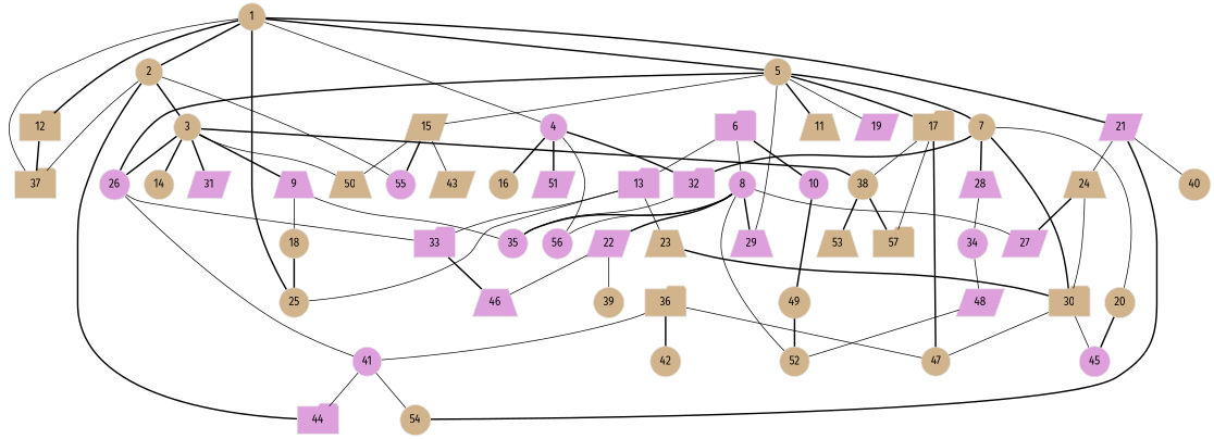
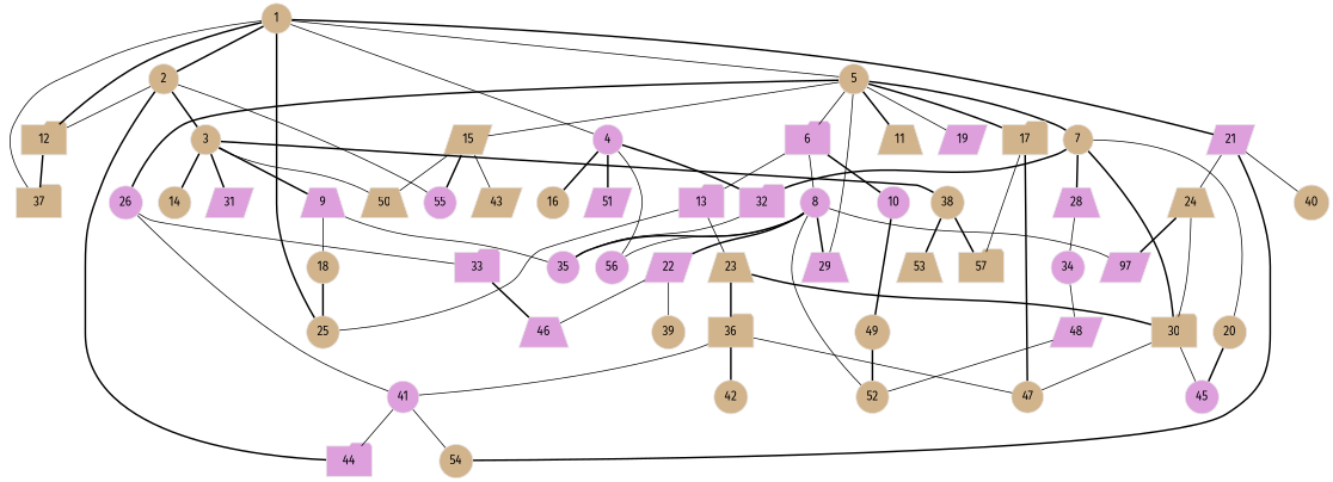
  graph {
    fontname="Fira Sans"
    node [color=gray90 fillcolor=tan fontname="Fira Sans" shape=circle style=filled]
    edge [fontname="Fira Sans" style=solid]
    1
    2
    4 [fillcolor=plum]
    5
    12 [shape=folder]
    21 [fillcolor=plum shape=parallelogram]
    25
    37 [shape=folder]
    3
    44 [fillcolor=plum shape=folder]
    55 [fillcolor=plum]
    16
    32 [fillcolor=plum shape=folder]
    51 [fillcolor=plum shape=parallelogram]
    56 [fillcolor=plum]
    26 [fillcolor=plum]
    6 [fillcolor=plum shape=folder]
    7
    11 [shape=trapezium]
    15 [shape=parallelogram]
    17 [shape=folder]
    19 [fillcolor=plum shape=parallelogram]
    29 [fillcolor=plum shape=trapezium]
    24 [shape=trapezium]
    40
    54
    9 [fillcolor=plum shape=trapezium]
    14
    31 [fillcolor=plum shape=parallelogram]
    38
    50 [shape=trapezium]
    18
    35 [fillcolor=plum]
    33 [fillcolor=plum shape=folder]
    41 [fillcolor=plum]
    57 [shape=folder]
    53 [shape=trapezium]
    8 [fillcolor=plum]
    10 [fillcolor=plum]
    13 [fillcolor=plum shape=folder]
    20
    28 [fillcolor=plum shape=trapezium]
    30 [shape=folder]
    43 [shape=parallelogram]
    47
    22 [fillcolor=plum shape=parallelogram]
-   27 [fillcolor=plum shape=parallelogram]
+   27 [fillcolor=plum shape=parallelogram label=97]
    52
    49
    23 [shape=trapezium]
    45 [fillcolor=plum]
    34 [fillcolor=plum]
    39
    46 [fillcolor=plum shape=trapezium]
    36 [shape=folder]
    42
    48 [fillcolor=plum shape=parallelogram]
    1 -- 2 [style=bold]
    1 -- 4
-   1 -- 5 [style=bold]
+   1 -- 5
    1 -- 12 [style=bold]
    1 -- 21 [style=bold]
    1 -- 25 [style=bold]
    1 -- 37
-   2 -- 37
+   2 -- 12
    2 -- 3 [style=bold]
    2 -- 44 [style=bold]
    2 -- 55
    4 -- 16 [style=bold]
    4 -- 32 [style=bold]
    4 -- 51 [style=bold]
    4 -- 56
    5 -- 26 [style=bold]
+   5 -- 6
    5 -- 7 [style=bold]
    5 -- 11 [style=bold]
    5 -- 15
    5 -- 17 [style=bold]
    5 -- 19
    5 -- 29
    12 -- 37 [style=bold]
    21 -- 24
    21 -- 40
    21 -- 54 [style=bold]
-   3 -- 26 [style=bold]
    3 -- 9 [style=bold]
    3 -- 14 [style=bold]
    3 -- 31 [style=bold]
    3 -- 38 [style=bold]
    3 -- 50
    32 -- 35
    26 -- 33
    26 -- 41
    6 -- 8
    6 -- 10 [style=bold]
    6 -- 13
    7 -- 32 [style=bold]
    7 -- 20
    7 -- 28 [style=bold]
    7 -- 30 [style=bold]
    15 -- 55 [style=bold]
    15 -- 50
    15 -- 43
-   17 -- 38
    17 -- 57
    17 -- 47 [style=bold]
    24 -- 30
    24 -- 27 [style=bold]
    9 -- 18
    9 -- 35
    38 -- 57 [style=bold]
    38 -- 53 [style=bold]
    18 -- 25 [style=bold]
    33 -- 46 [style=bold]
    41 -- 44
    41 -- 54
    8 -- 56
    8 -- 29 [style=bold]
    8 -- 35 [style=bold]
    8 -- 22 [style=bold]
    8 -- 27
    8 -- 52
    10 -- 49 [style=bold]
    13 -- 25
-   13 -- 33
    13 -- 23
    20 -- 45 [style=bold]
    28 -- 34
    30 -- 47
    30 -- 45
    22 -- 39
    22 -- 46
    49 -- 52 [style=bold]
    23 -- 30 [style=bold]
+   23 -- 36 [style=bold]
    34 -- 48
    36 -- 41
    36 -- 47
    36 -- 42 [style=bold]
    48 -- 52
  }
